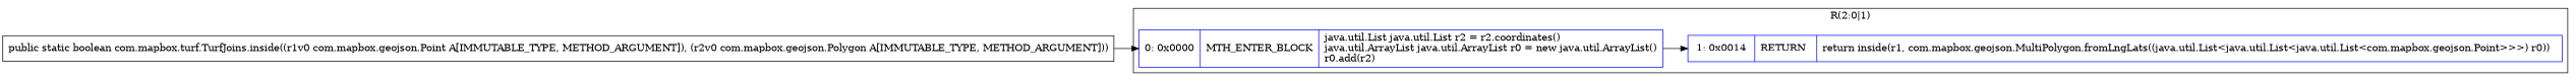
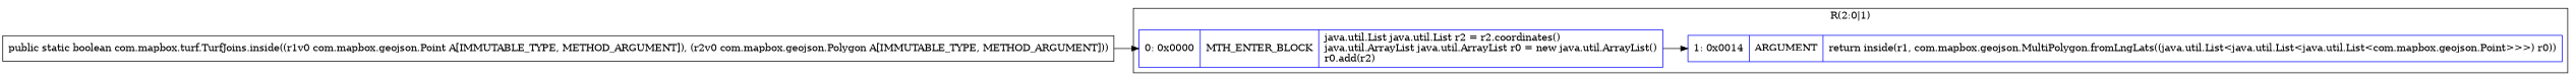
  digraph {
    rankdir=LR
    node [color=blue shape=record]
    n1 [label="{0\:\ 0x0000|MTH_ENTER_BLOCK\l|java.util.List java.util.List r2 = r2.coordinates()\ljava.util.ArrayList java.util.ArrayList r0 = new java.util.ArrayList()\lr0.add(r2)\l}"]
-   n2 [label="{1\:\ 0x0014|RETURN\l|return inside(r1, com.mapbox.geojson.MultiPolygon.fromLngLats((java.util.List\<java.util.List\<java.util.List\<com.mapbox.geojson.Point\>\>\>) r0))\l}"]
+   n2 [label="{1\:\ 0x0014|ARGUMENT\l|return inside(r1, com.mapbox.geojson.MultiPolygon.fromLngLats((java.util.List\<java.util.List\<java.util.List\<com.mapbox.geojson.Point\>\>\>) r0))\l}"]
    n3 [label="{public static boolean com.mapbox.turf.TurfJoins.inside((r1v0 com.mapbox.geojson.Point A[IMMUTABLE_TYPE, METHOD_ARGUMENT]), (r2v0 com.mapbox.geojson.Polygon A[IMMUTABLE_TYPE, METHOD_ARGUMENT])) }" color=""]
    subgraph cluster_1 {
      label="R(2:0|1)"
      n1
      n2
    }
    n1 -> n2
    n3 -> n1
  }
